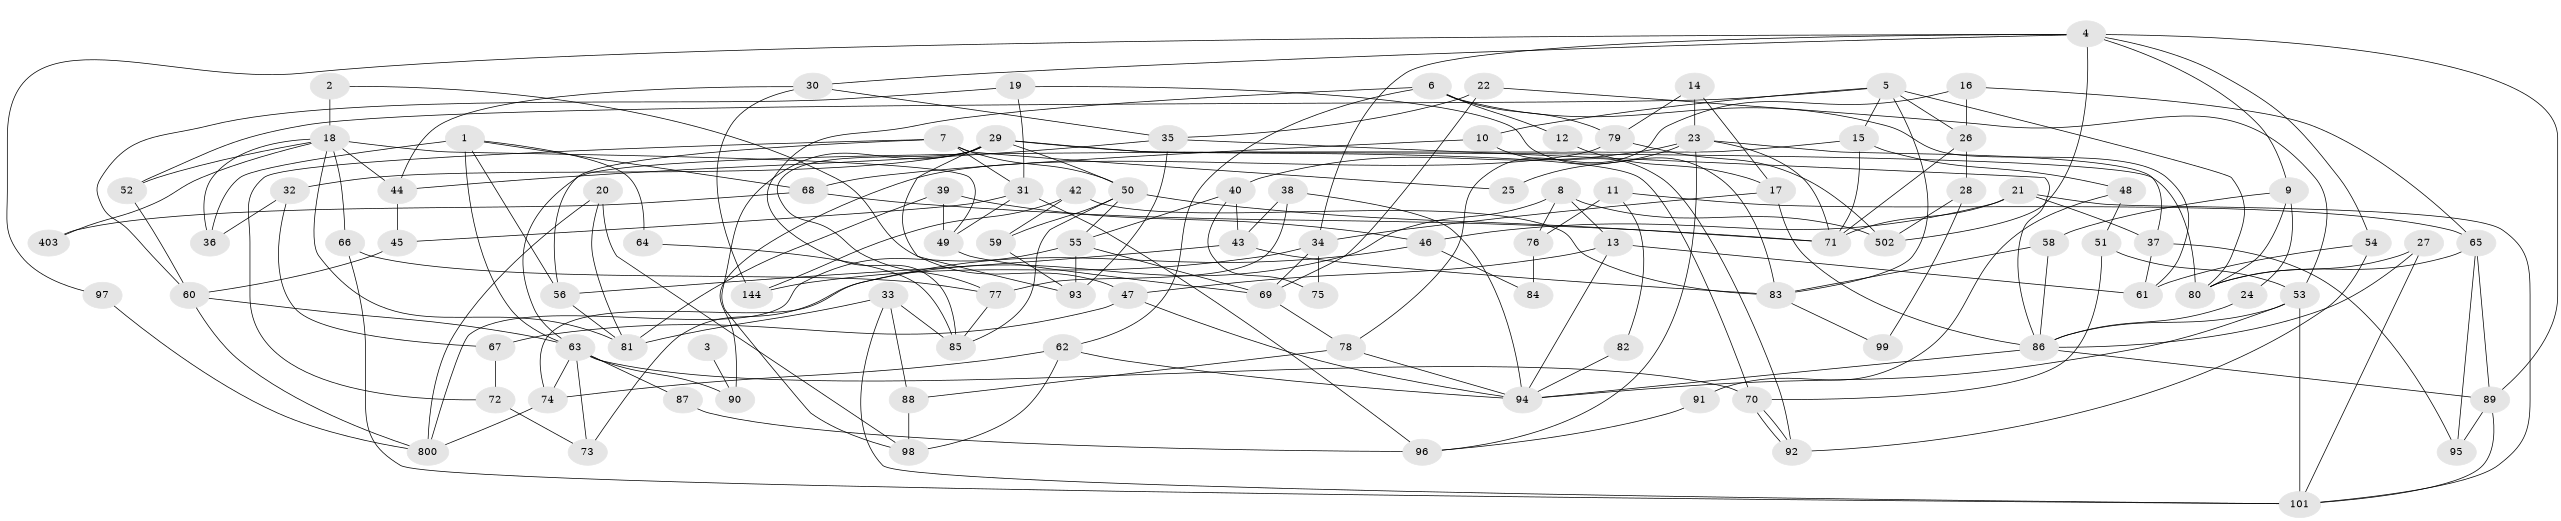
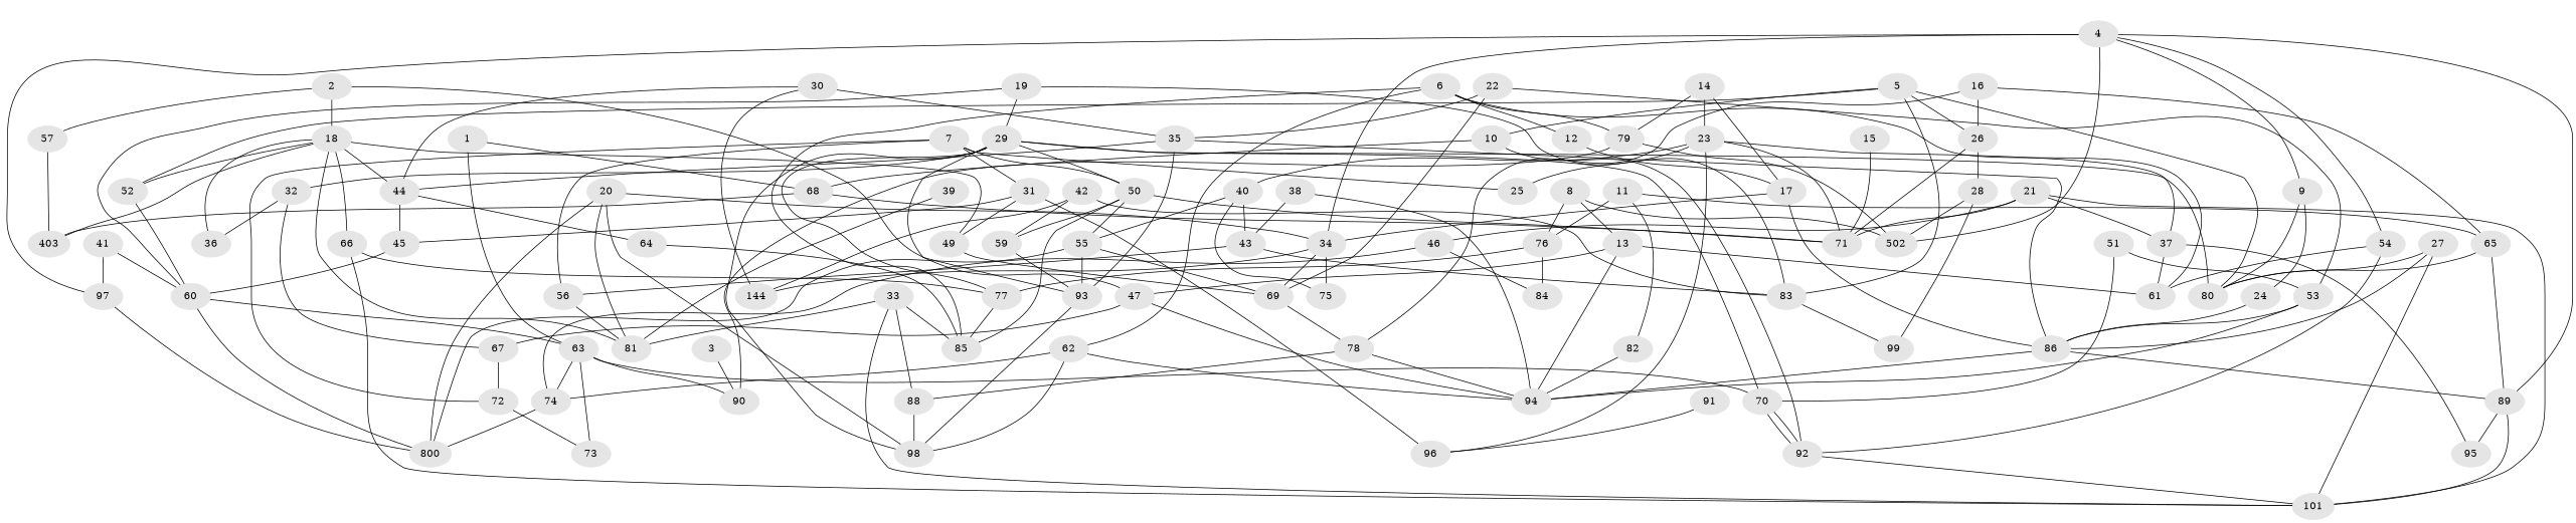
  graph {
    node [color=gray90 style=filled]
    1
    36
    56
    68
    63
    3
    90
    81
    71
    n10 [label=403]
    2
    18
    47
+   57
    52
    44
    49
    66
    94
    67
    4
    9
    30
    34
    54
    89
    97
    n28 [label=502]
    80
    24
-   58
    35
    n33 [label=144]
    69
    75
    61
    92
    101
    95
    n40 [label=800]
    5
    10
    15
    26
    83
-   48
    28
    60
    99
    6
    12
    62
    79
    85
    17
    98
    74
    7
    25
    31
    50
    72
    96
    45
    55
    59
    73
    8
    13
    76
    77
    84
    86
    11
    65
    82
    14
    23
    37
    40
    51
    91
    70
-   87
    16
    78
    88
    64
    19
    29
    32
    93
    20
    21
    46
    22
    53
    43
    27
    33
    38
    39
+   41
    42
-   1 -- 36
-   1 -- 56
    1 -- 68
    1 -- 63
    56 -- 81
    68 -- 71
    68 -- n10
    63 -- 90
    63 -- 74
    63 -- 73
    63 -- 70
-   63 -- 87
    3 -- 90
    2 -- 18
    2 -- 47
+   2 -- 57
    18 -- 36
    18 -- 81
    18 -- n10
    18 -- 52
    18 -- 44
    18 -- 49
    18 -- 66
    47 -- 94
    47 -- 67
+   57 -- n10
    52 -- 60
    44 -- 45
-   1 -- 64
+   44 -- 64
    49 -- 69
    66 -- 101
    66 -- 77
    67 -- 72
    4 -- 9
-   4 -- 30
    4 -- 34
    4 -- 54
    4 -- 89
    4 -- 97
    4 -- n28
    9 -- 80
    9 -- 24
-   9 -- 58
    30 -- 44
    30 -- 35
    30 -- n33
    34 -- n33
    34 -- 69
    34 -- 75
    54 -- 61
    54 -- 92
    89 -- 101
    89 -- 95
    97 -- n40
    24 -- 86
-   58 -- 83
-   58 -- 86
    35 -- 44
    35 -- 86
    35 -- 93
    69 -- 78
-   53 -- 101
+   92 -- 101
    5 -- 52
    5 -- 80
    5 -- 10
-   5 -- 15
    5 -- 26
    5 -- 83
    10 -- 68
    10 -- 92
-   15 -- 63
    15 -- 71
-   15 -- 48
    26 -- 71
    26 -- 28
    83 -- 99
-   48 -- 51
-   48 -- 91
    28 -- n28
    28 -- 99
    60 -- 63
    60 -- n40
    6 -- 61
    6 -- 12
    6 -- 62
    6 -- 79
    6 -- 85
    12 -- 17
    62 -- 94
    62 -- 98
    62 -- 74
    79 -- 90
    79 -- n28
    17 -- 34
    17 -- 86
    74 -- n40
    7 -- 56
    7 -- 25
    7 -- 31
    7 -- 50
    7 -- 72
    31 -- 49
    31 -- 96
    31 -- 45
    50 -- 71
    50 -- 85
    50 -- 55
    50 -- 59
    72 -- 73
    45 -- 60
    55 -- 69
    55 -- n40
    55 -- 93
    59 -- 93
    8 -- n28
-   8 -- 73
    8 -- 13
    8 -- 76
    13 -- 47
    13 -- 94
    13 -- 61
-   38 -- 77
+   76 -- 77
    76 -- 84
    77 -- 85
    86 -- 94
    86 -- 89
    11 -- 76
    11 -- 65
    11 -- 82
    65 -- 89
    65 -- 80
-   65 -- 95
    82 -- 94
    14 -- 79
    14 -- 17
    14 -- 23
    23 -- 71
    23 -- 25
    23 -- 96
    23 -- 37
    23 -- 40
    37 -- 61
    37 -- 95
    40 -- 75
    40 -- 55
    40 -- 43
    51 -- 70
    51 -- 53
    91 -- 96
    70 -- 92
    70 -- 92
-   87 -- 96
    16 -- 26
    16 -- 65
    16 -- 78
    78 -- 94
    78 -- 88
    88 -- 98
    64 -- 85
    19 -- 83
    19 -- 60
-   19 -- 31
+   19 -- 29
    29 -- 80
    29 -- 98
    29 -- 50
    29 -- 77
    29 -- 70
    29 -- 32
    29 -- 93
    32 -- 36
    32 -- 67
+   93 -- 98
    20 -- 81
+   20 -- 34
    20 -- n40
    20 -- 98
    21 -- 71
    21 -- 101
    21 -- 37
    21 -- 46
    46 -- 74
    46 -- 84
    22 -- 35
    22 -- 69
    22 -- 53
    53 -- 94
    53 -- 86
    43 -- 56
    43 -- 83
    27 -- 80
    27 -- 101
    27 -- 86
    33 -- 81
    33 -- 101
    33 -- 85
    33 -- 88
    38 -- 94
    38 -- 43
    39 -- 81
-   39 -- 49
-   39 -- 46
+   41 -- 97
+   41 -- 60
    42 -- n33
    42 -- 83
    42 -- 59
  }
